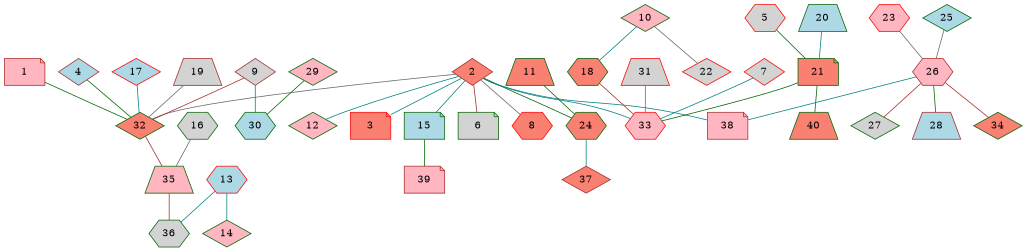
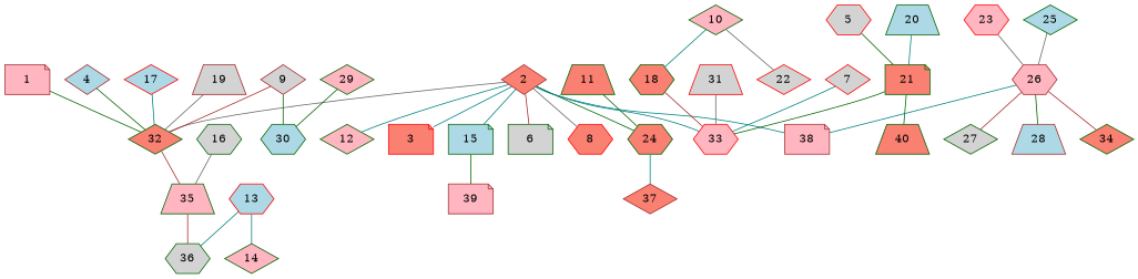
  graph {
    node [color=darkgreen fillcolor=lightpink shape=diamond style=filled]
    edge [color=teal weight=1.0]
    1 [color=brown shape=note]
    32 [fillcolor=salmon]
    35 [shape=trapezium]
    2 [color=brown fillcolor=salmon]
    3 [color=red fillcolor=salmon shape=note]
    6 [fillcolor=lightgrey shape=note]
    8 [color=red fillcolor=salmon shape=hexagon]
    12
    15 [fillcolor=lightblue shape=note]
    24 [fillcolor=salmon shape=hexagon]
    33 [color=red shape=hexagon]
    38 [color=brown shape=note]
    39 [color=brown shape=note]
    37 [color=brown fillcolor=salmon]
    4 [color=brown fillcolor=lightblue]
    5 [color=red fillcolor=lightgrey shape=hexagon]
    21 [fillcolor=salmon shape=note]
    40 [fillcolor=salmon shape=trapezium]
    7 [color=red fillcolor=lightgrey]
    9 [color=brown fillcolor=lightgrey]
    30 [fillcolor=lightblue shape=hexagon]
    18 [fillcolor=salmon shape=hexagon]
    10
    22 [color=red fillcolor=lightgrey]
    11 [fillcolor=salmon shape=trapezium]
    13 [color=red fillcolor=lightblue shape=hexagon]
    14
    36 [fillcolor=lightgrey shape=hexagon]
    16 [fillcolor=lightgrey shape=hexagon]
    17 [color=red fillcolor=lightblue]
    19 [color=brown fillcolor=lightgrey shape=trapezium]
    20 [fillcolor=lightblue shape=trapezium]
    23 [color=red shape=hexagon]
    26 [color=brown shape=hexagon]
    27 [fillcolor=lightgrey]
    28 [color=brown fillcolor=lightblue shape=trapezium]
    34 [fillcolor=salmon]
    25 [fillcolor=lightblue]
    29
    31 [color=red fillcolor=lightgrey shape=trapezium]
    1 -- 32 [color=darkgreen]
    32 -- 35 [color=brown]
    35 -- 36 [color=brown]
    2 -- 32 [color=gray40]
    2 -- 3
    2 -- 6 [color=brown]
    2 -- 8 [color=gray40]
    2 -- 12
    2 -- 15
    2 -- 24 [color=darkgreen]
    2 -- 33
    2 -- 38
    15 -- 39 [color=darkgreen]
    24 -- 37
    4 -- 32 [color=darkgreen]
    5 -- 21 [color=darkgreen]
    21 -- 33 [color=darkgreen]
    21 -- 40 [color=darkgreen]
    7 -- 33
    9 -- 32 [color=brown]
-   9 -- 30
+   9 -- 30 [color=darkgreen]
    18 -- 33 [color=brown]
    10 -- 18
    10 -- 22 [color=gray40]
    11 -- 24 [color=darkgreen]
    13 -- 14
    13 -- 36
    16 -- 35 [color=gray40]
    17 -- 32
    19 -- 32 [color=gray40]
    20 -- 21
    23 -- 26 [color=gray40]
    26 -- 38
    26 -- 27 [color=brown]
    26 -- 28 [color=darkgreen]
    26 -- 34 [color=brown]
    25 -- 26 [color=gray40]
    29 -- 30 [color=darkgreen]
    31 -- 33 [color=gray40]
  }
